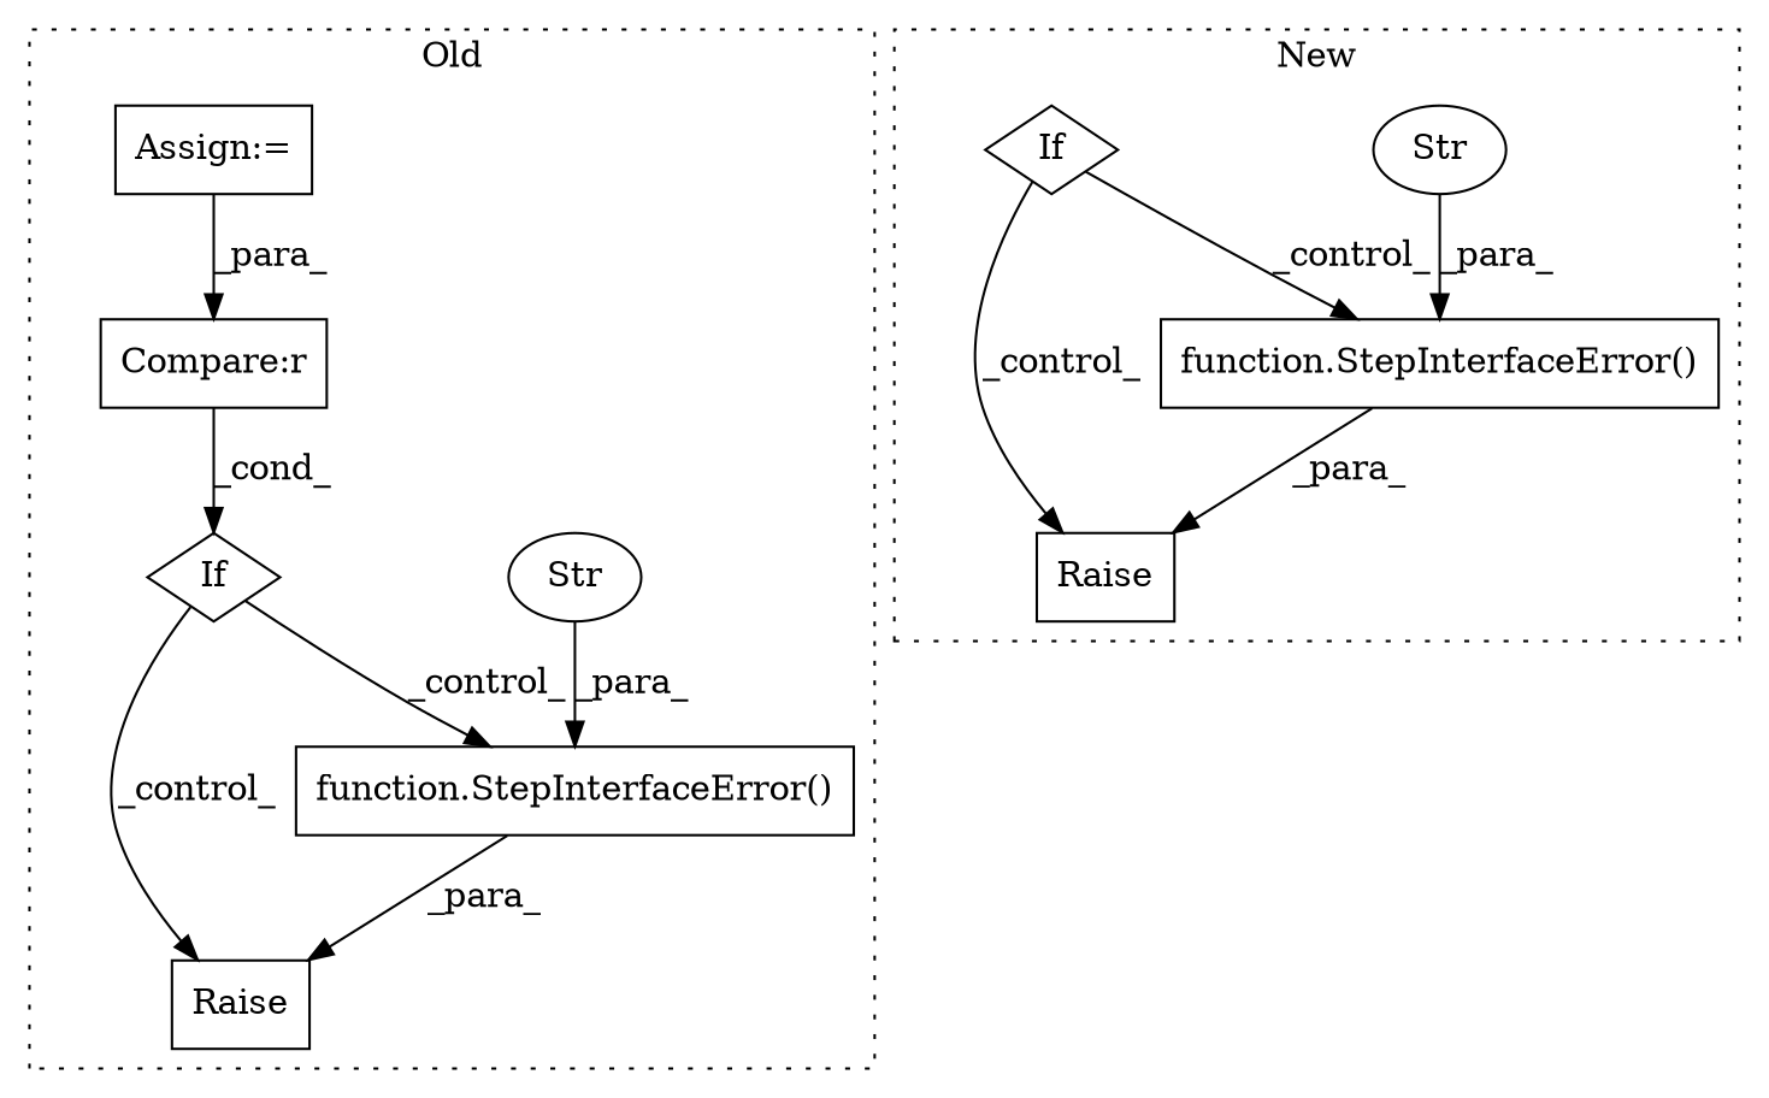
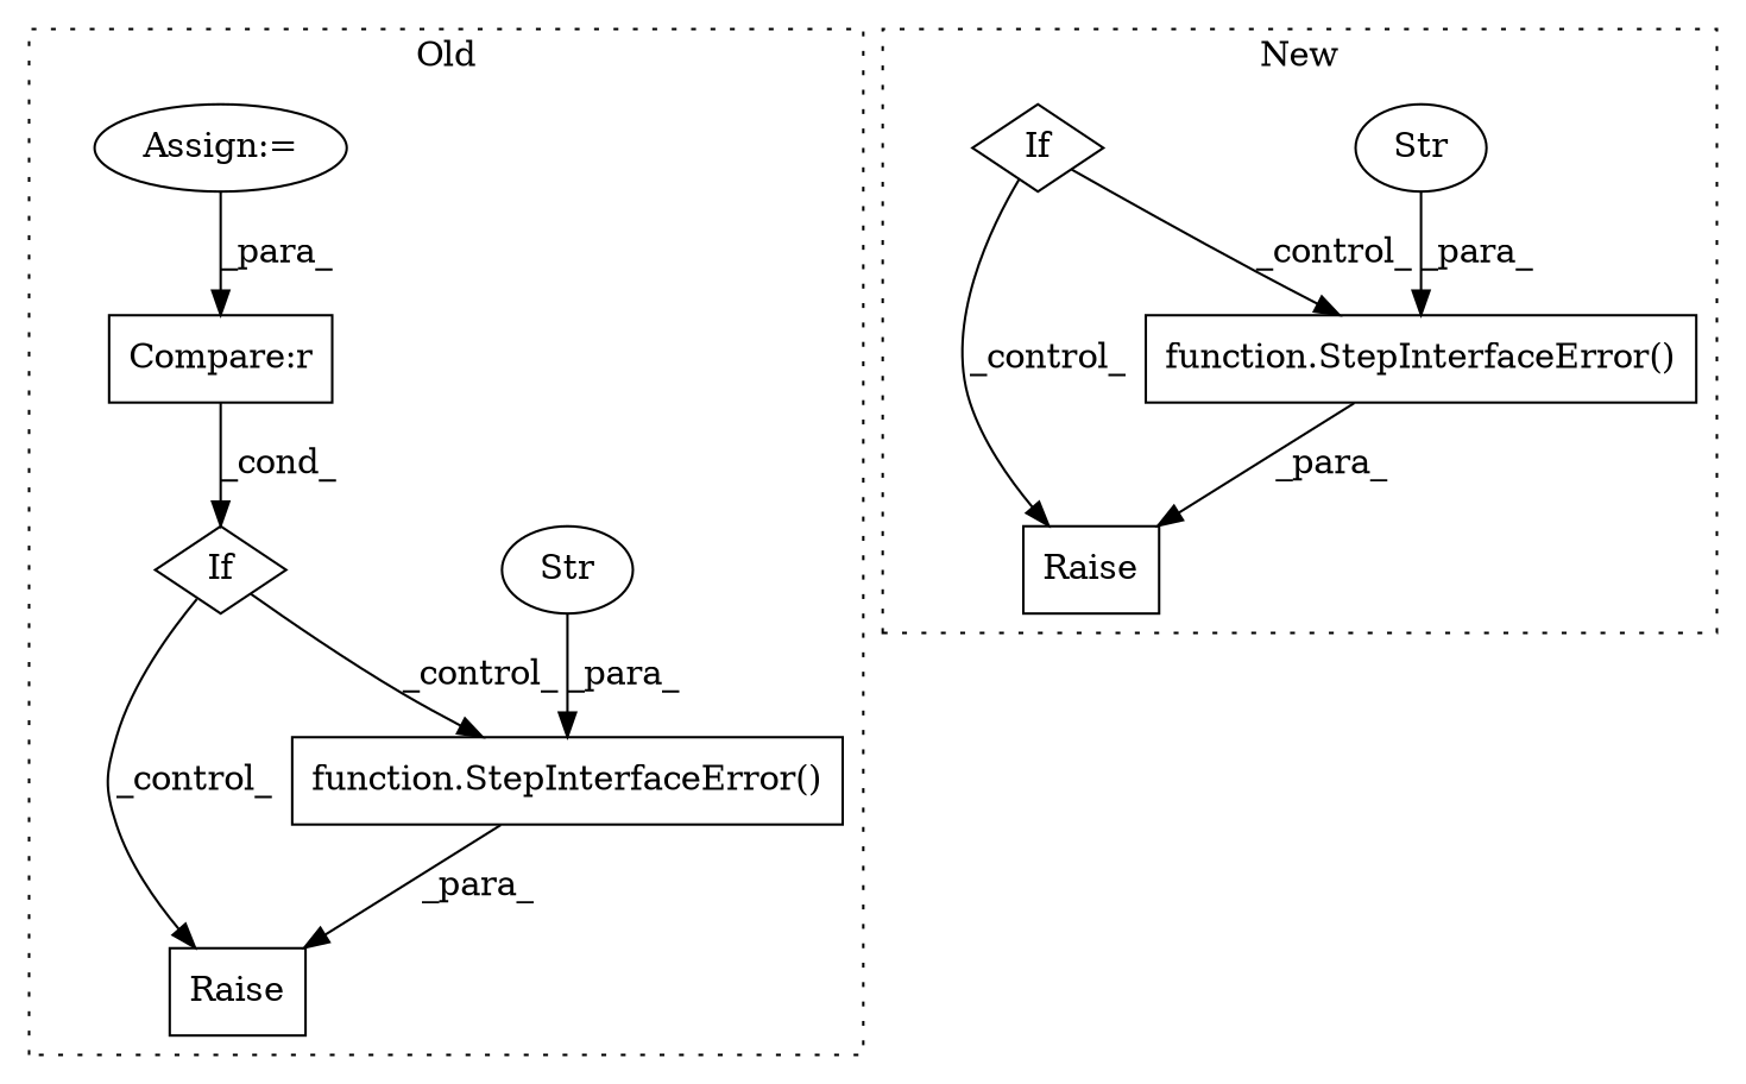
  digraph {
    node [a=75 l=3 shape=box]
    n1 [l="36,1" label="function.StepInterfaceError()" s="583,828"]
    n2 [a=91 l=6 label=Raise s=577]
    n3 [a=66 l=209 label=Str s=619 shape=ellipse]
    n4 [a=96 label=If s=527 shape=diamond]
-   n5 [a=68 label="Assign:=" s=417]
+   n5 [a=68 label="Assign:=" s=417 shape=ellipse]
    n6 [a=40 l=33 label="Compare:r" s=530]
    n7 [a=91 l=6 label=Raise s=1490]
    n8 [l="19,1" label="function.StepInterfaceError()" s="1496,1517"]
    n9 [a=66 l=2 label=Str s=1515 shape=ellipse]
    n10 [a=96 label=If s=272 shape=diamond]
    subgraph cluster_1 {
      label=Old
      style=dotted
      n1
      n2
      n3
      n4
      n5
      n6
    }
    subgraph cluster_2 {
      label=New
      style=dotted
      n7
      n8
      n9
      n10
    }
    n1 -> n2 [label=_para_]
    n3 -> n1 [label=_para_]
    n4 -> n1 [label=_control_]
    n4 -> n2 [label=_control_]
    n5 -> n6 [label=_para_]
    n6 -> n4 [label=_cond_]
    n8 -> n7 [label=_para_]
    n9 -> n8 [label=_para_]
    n10 -> n7 [label=_control_]
    n10 -> n8 [label=_control_]
  }
